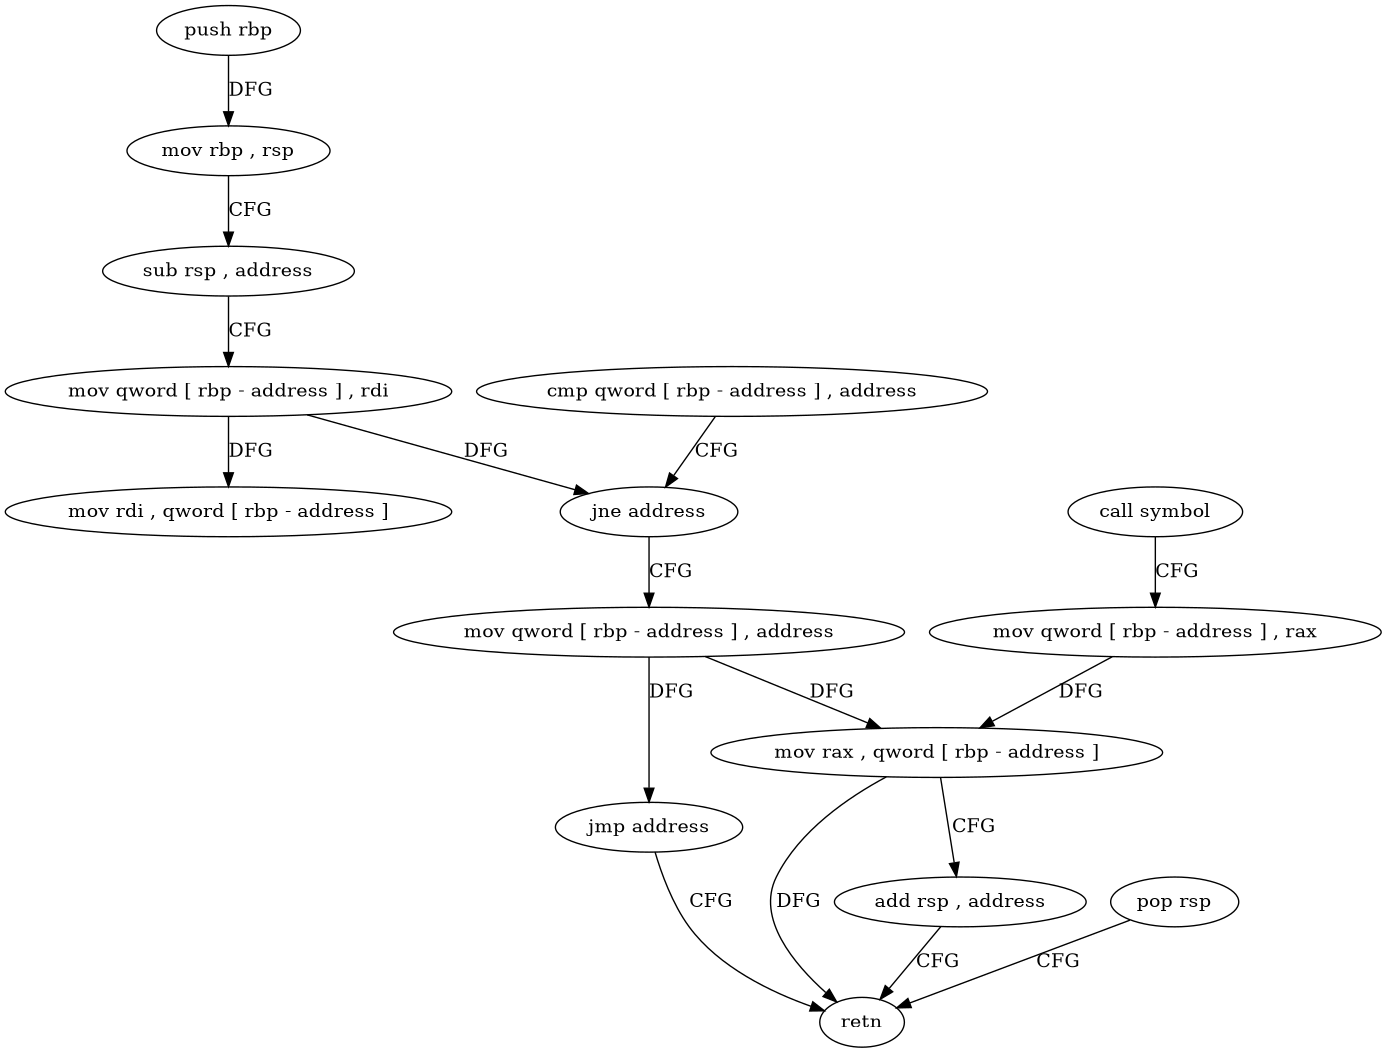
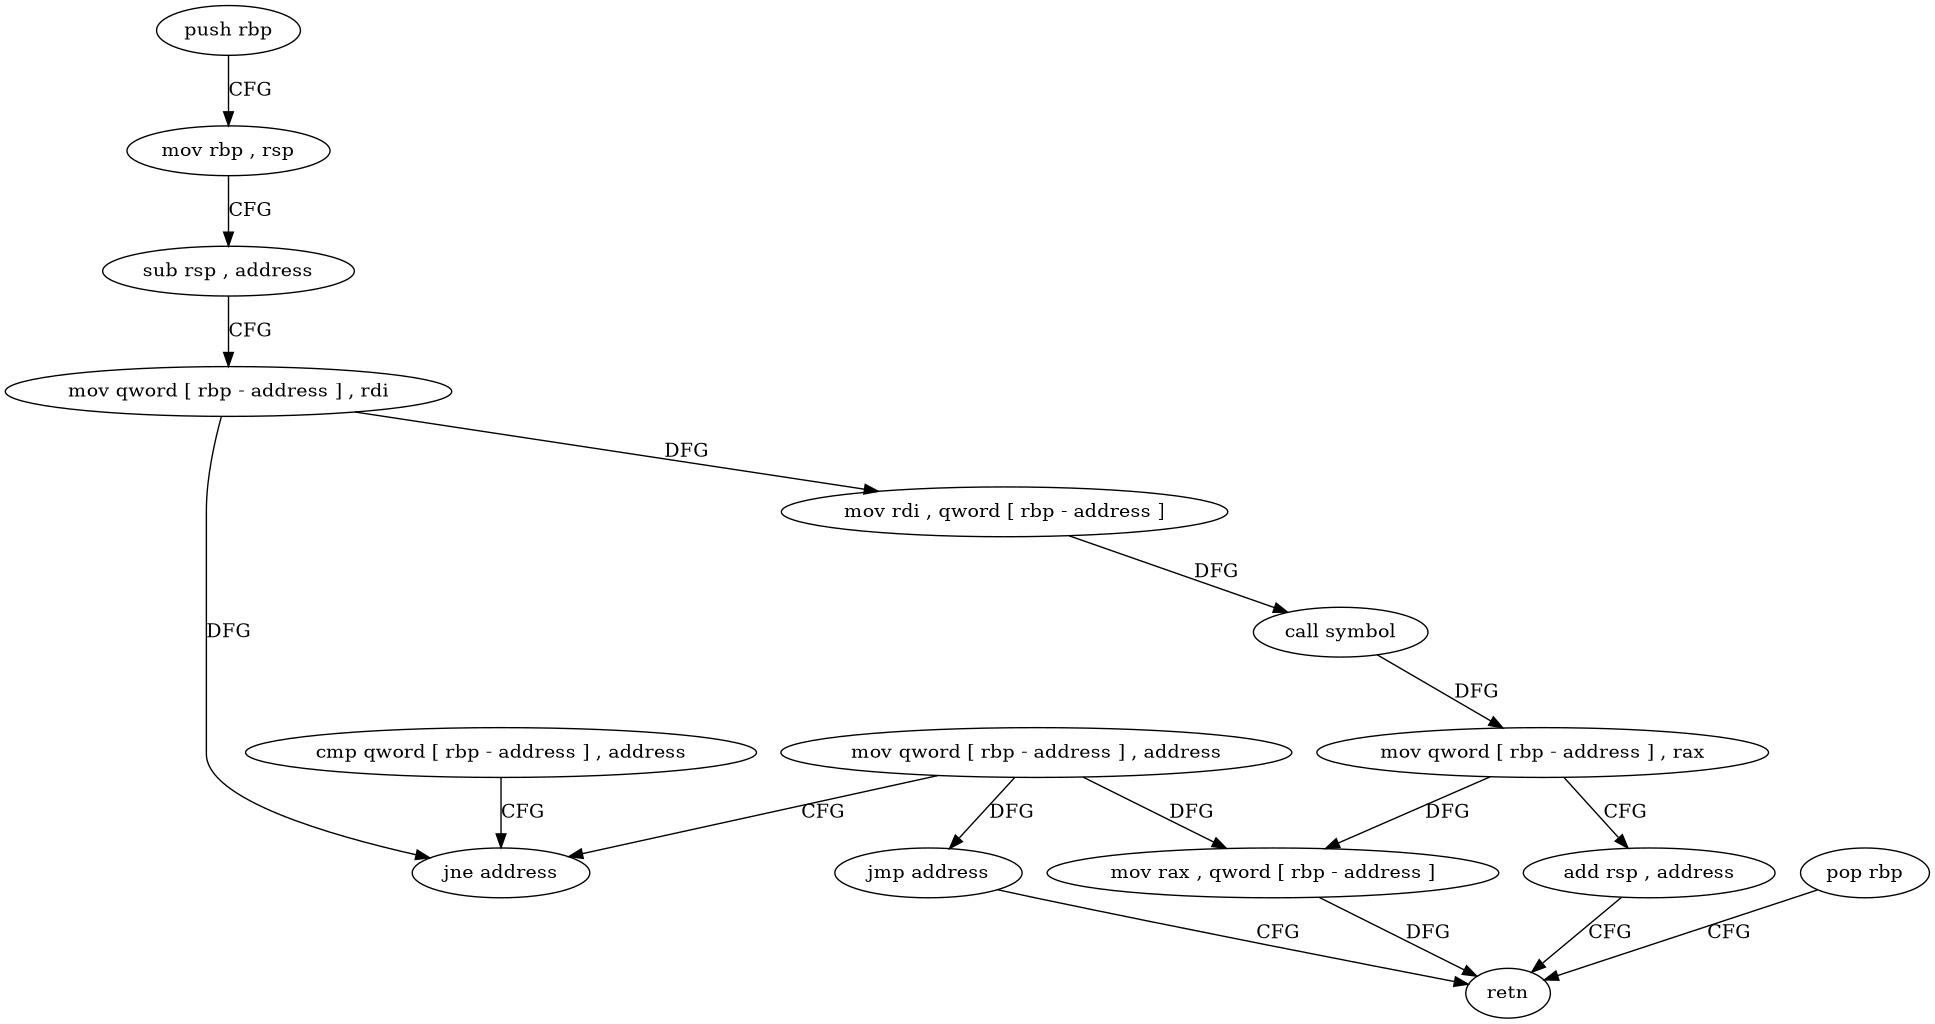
  digraph {
    n1 [label="push rbp"]
    n2 [label="mov rbp , rsp"]
    n3 [label="sub rsp , address"]
    n4 [label="mov qword [ rbp - address ] , rdi"]
    n5 [label="jne address"]
    n6 [label="mov rdi , qword [ rbp - address ]"]
    n7 [label="cmp qword [ rbp - address ] , address"]
    n8 [label="mov qword [ rbp - address ] , address"]
    n9 [label="call symbol"]
    n10 [label="mov rax , qword [ rbp - address ]"]
    n11 [label="jmp address"]
    n12 [label="mov qword [ rbp - address ] , rax"]
    n13 [label="add rsp , address"]
    n14 [label=retn]
-   n15 [label="pop rsp"]
-   n1 -> n2 [label=DFG]
+   n15 [label="pop rbp"]
+   n1 -> n2 [label=CFG]
    n2 -> n3 [label=CFG]
    n3 -> n4 [label=CFG]
    n4 -> n5 [label=DFG]
    n4 -> n6 [label=DFG]
-   n5 -> n8 [label=CFG]
+   n8 -> n5 [label=CFG]
+   n6 -> n9 [label=DFG]
    n7 -> n5 [label=CFG]
    n8 -> n10 [label=DFG]
    n8 -> n11 [label=DFG]
-   n9 -> n12 [label=CFG]
-   n10 -> n13 [label=CFG]
+   n9 -> n12 [label=DFG]
+   n12 -> n13 [label=CFG]
    n10 -> n14 [label=DFG]
    n11 -> n14 [label=CFG]
    n12 -> n10 [label=DFG]
    n13 -> n14 [label=CFG]
    n15 -> n14 [label=CFG]
  }
